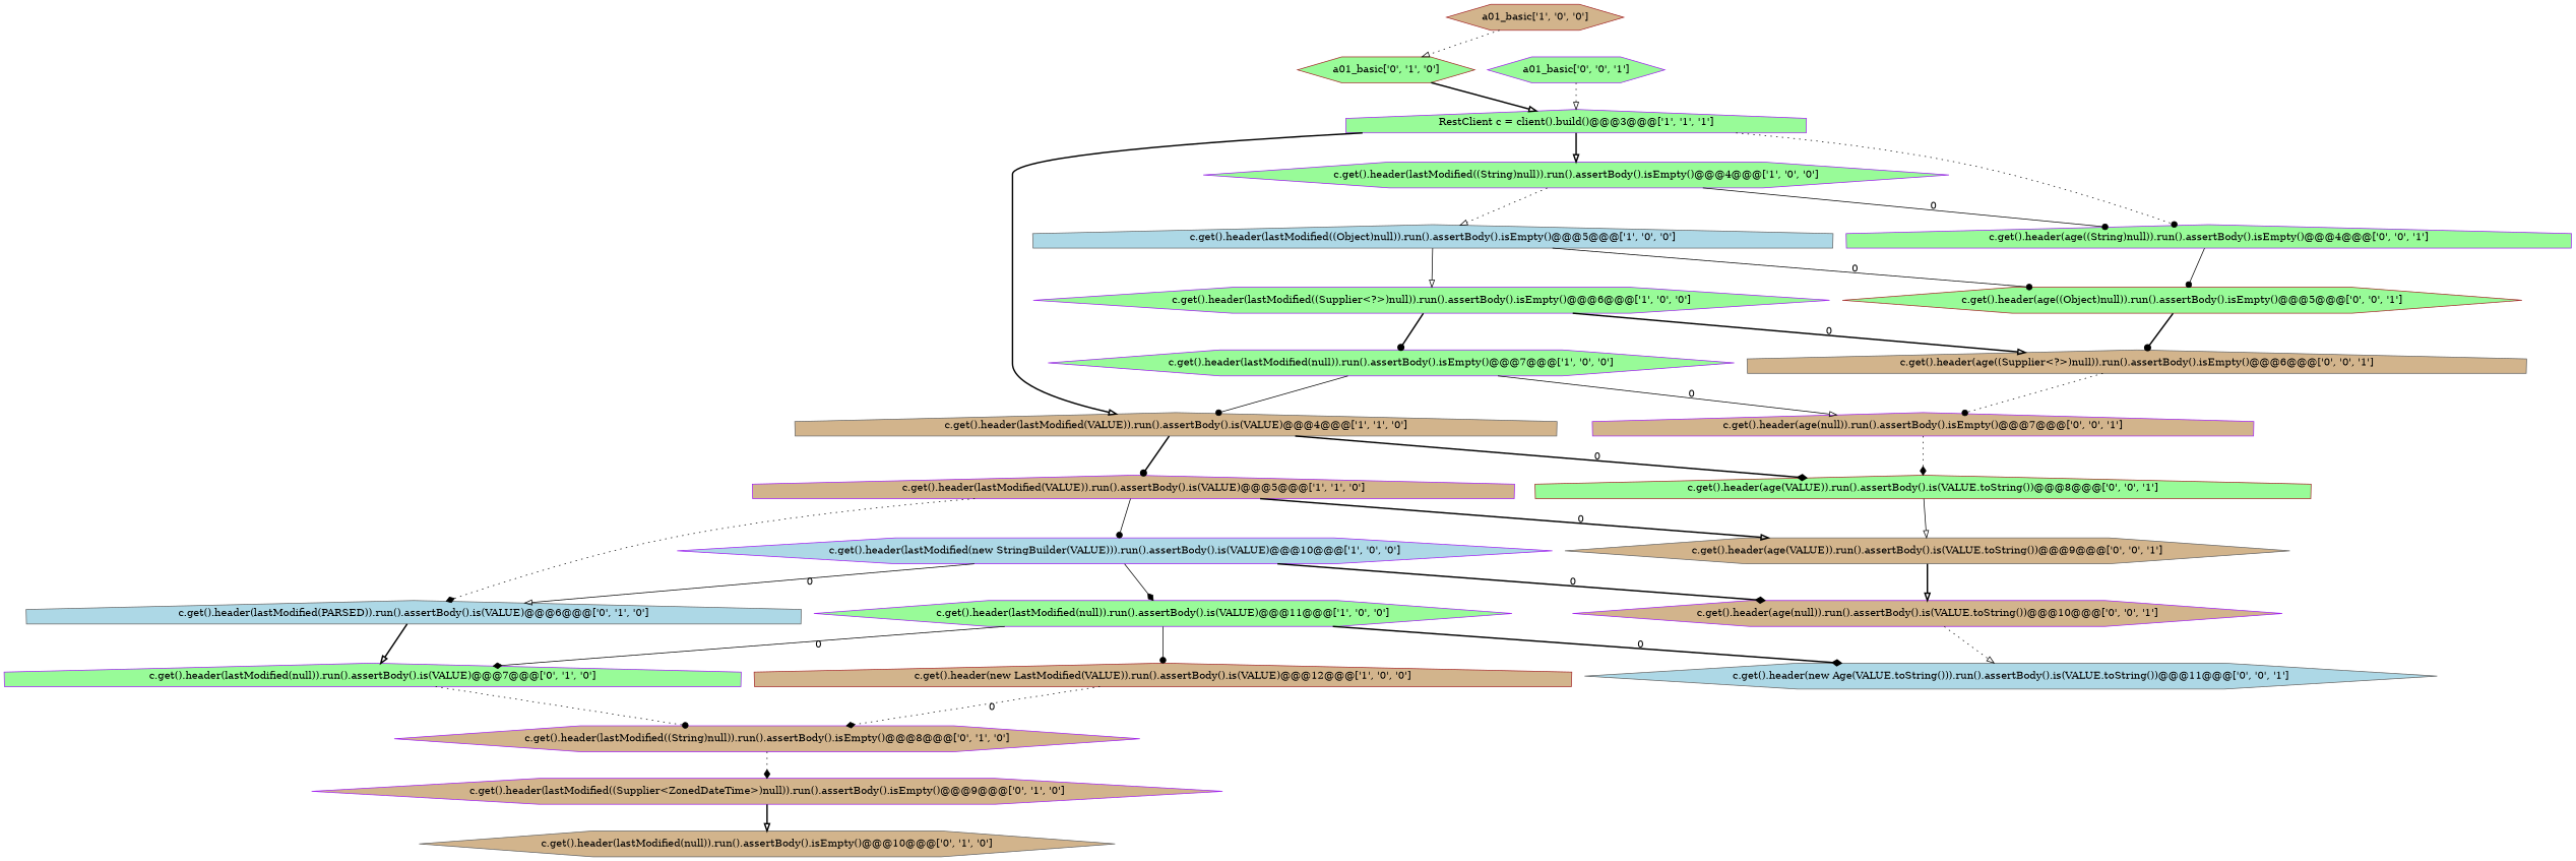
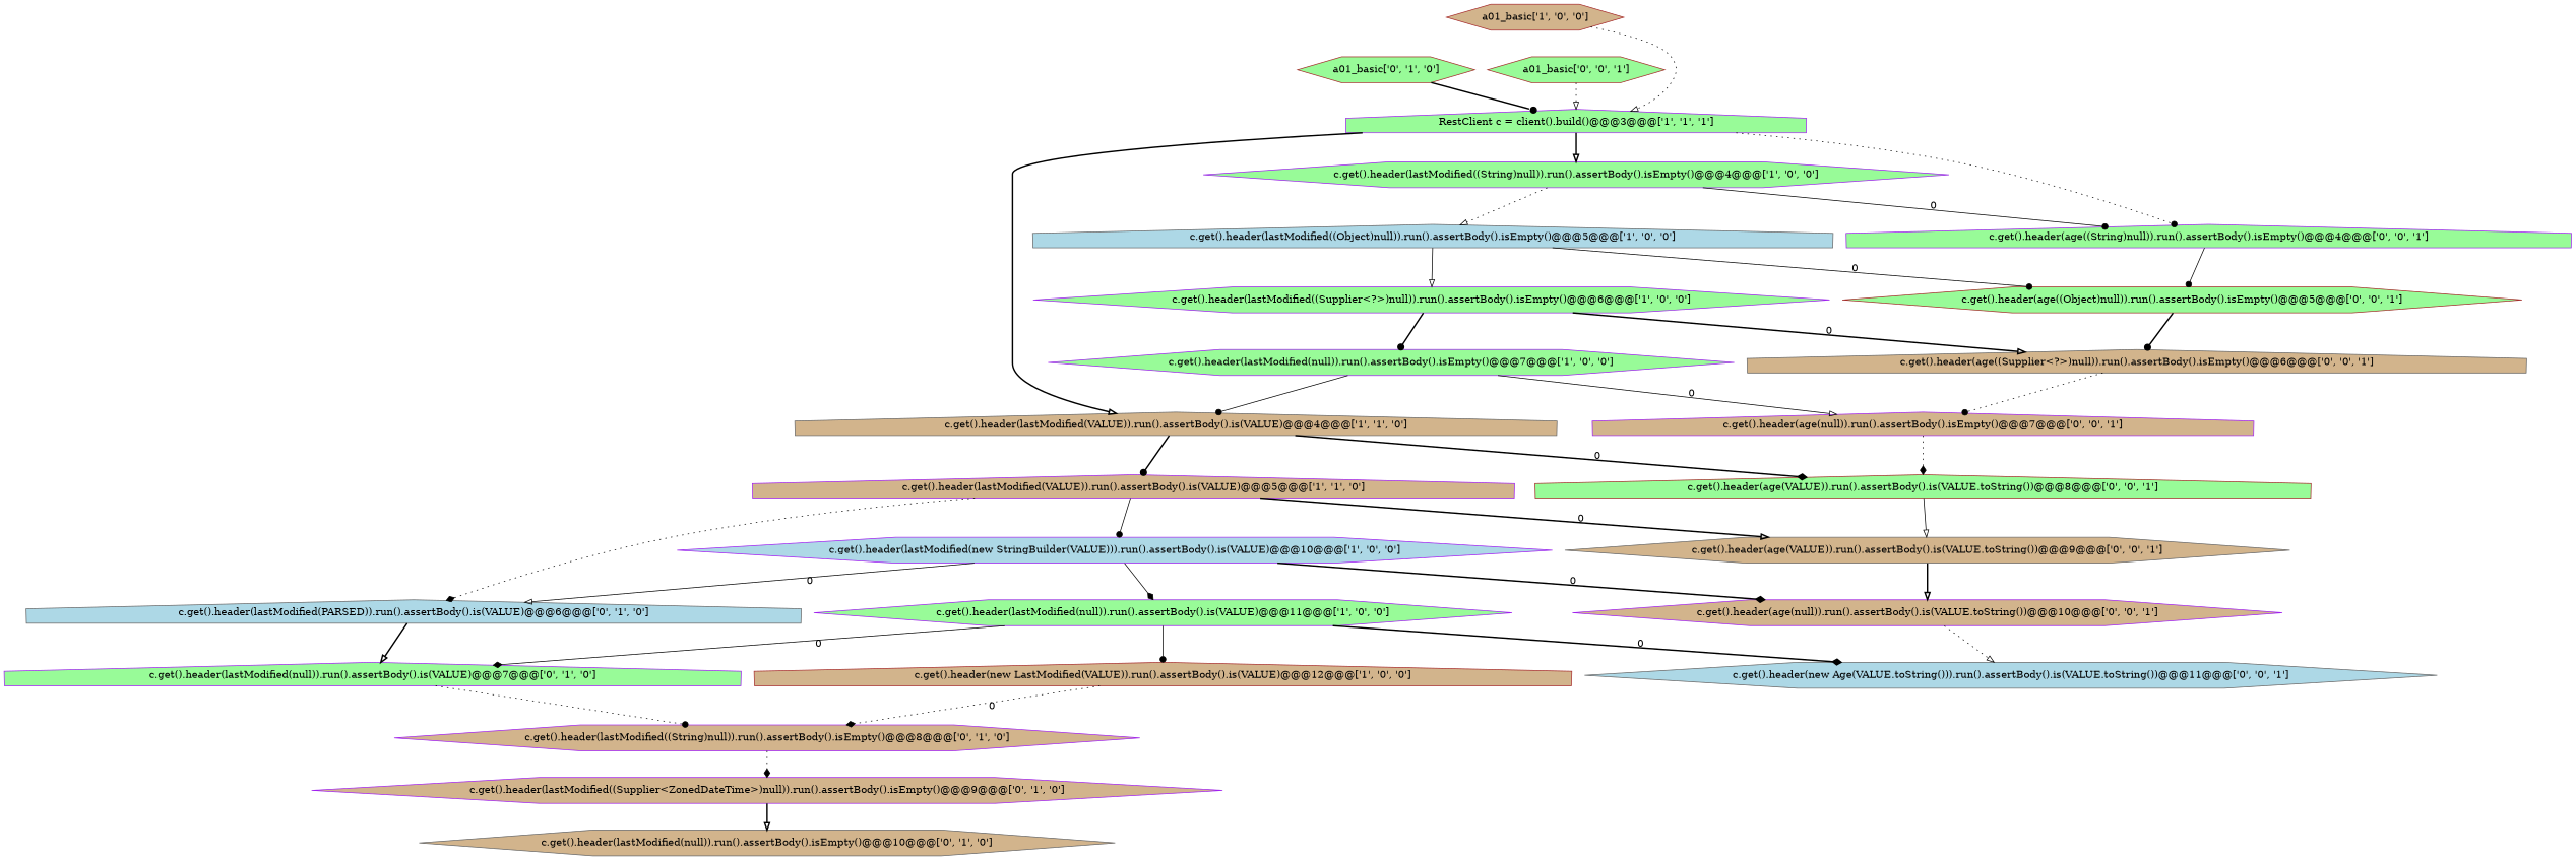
  digraph {
    node [color=purple fillcolor=tan shape=hexagon style=filled]
    edge [arrowhead=onormal style=bold]
    n1 [fillcolor=lightblue label="c.get().header(lastModified(new StringBuilder(VALUE))).run().assertBody().is(VALUE)@@@10@@@['1', '0', '0']"]
    n2 [label="c.get().header(age(null)).run().assertBody().is(VALUE.toString())@@@10@@@['0', '0', '1']"]
    n3 [color=gray40 fillcolor=lightblue label="c.get().header(lastModified(PARSED)).run().assertBody().is(VALUE)@@@6@@@['0', '1', '0']" shape=house]
    n4 [fillcolor=palegreen label="c.get().header(lastModified(null)).run().assertBody().is(VALUE)@@@11@@@['1', '0', '0']"]
    n5 [color=gray40 fillcolor=lightblue label="c.get().header(new Age(VALUE.toString())).run().assertBody().is(VALUE.toString())@@@11@@@['0', '0', '1']"]
    n6 [fillcolor=palegreen label="c.get().header(lastModified(null)).run().assertBody().is(VALUE)@@@7@@@['0', '1', '0']" shape=house]
    n7 [color=brown label="c.get().header(new LastModified(VALUE)).run().assertBody().is(VALUE)@@@12@@@['1', '0', '0']" shape=house]
    n8 [label="c.get().header(age(null)).run().assertBody().isEmpty()@@@7@@@['0', '0', '1']" shape=house]
    n9 [color=brown fillcolor=palegreen label="c.get().header(age(VALUE)).run().assertBody().is(VALUE.toString())@@@8@@@['0', '0', '1']" shape=house]
    n10 [color=gray40 label="c.get().header(age(VALUE)).run().assertBody().is(VALUE.toString())@@@9@@@['0', '0', '1']"]
    n11 [color=gray40 label="c.get().header(lastModified(null)).run().assertBody().isEmpty()@@@10@@@['0', '1', '0']"]
    n12 [color=brown fillcolor=palegreen label="a01_basic['0', '1', '0']"]
    n13 [fillcolor=palegreen label="RestClient c = client().build()@@@3@@@['1', '1', '1']" shape=house]
    n14 [fillcolor=palegreen label="c.get().header(age((String)null)).run().assertBody().isEmpty()@@@4@@@['0', '0', '1']" shape=house]
    n15 [fillcolor=palegreen label="c.get().header(lastModified((String)null)).run().assertBody().isEmpty()@@@4@@@['1', '0', '0']"]
    n16 [color=gray40 label="c.get().header(lastModified(VALUE)).run().assertBody().is(VALUE)@@@4@@@['1', '1', '0']" shape=house]
    n17 [color=gray40 label="c.get().header(age((Supplier<?>)null)).run().assertBody().isEmpty()@@@6@@@['0', '0', '1']" shape=house]
    n18 [label="c.get().header(lastModified((String)null)).run().assertBody().isEmpty()@@@8@@@['0', '1', '0']"]
    n19 [label="c.get().header(lastModified((Supplier<ZonedDateTime>)null)).run().assertBody().isEmpty()@@@9@@@['0', '1', '0']"]
    n20 [color=gray40 fillcolor=lightblue label="c.get().header(lastModified((Object)null)).run().assertBody().isEmpty()@@@5@@@['1', '0', '0']" shape=house]
    n21 [color=brown fillcolor=palegreen label="c.get().header(age((Object)null)).run().assertBody().isEmpty()@@@5@@@['0', '0', '1']"]
    n22 [fillcolor=palegreen label="c.get().header(lastModified((Supplier<?>)null)).run().assertBody().isEmpty()@@@6@@@['1', '0', '0']"]
    n23 [fillcolor=palegreen label="c.get().header(lastModified(null)).run().assertBody().isEmpty()@@@7@@@['1', '0', '0']"]
-   n24 [fillcolor=palegreen label="a01_basic['0', '0', '1']"]
+   n24 [color=brown fillcolor=palegreen label="a01_basic['0', '0', '1']"]
    n25 [color=brown label="a01_basic['1', '0', '0']"]
    n26 [label="c.get().header(lastModified(VALUE)).run().assertBody().is(VALUE)@@@5@@@['1', '1', '0']" shape=house]
    n1 -> n2 [arrowhead=diamond label=0]
    n1 -> n3 [label=0 style=solid]
    n1 -> n4 [arrowhead=diamond style=solid]
    n2 -> n5 [style=dotted]
    n3 -> n6
    n4 -> n5 [arrowhead=diamond label=0]
    n4 -> n6 [arrowhead=diamond label=0 style=solid]
    n4 -> n7 [arrowhead=dot style=solid]
    n6 -> n18 [arrowhead=dot style=dotted]
    n7 -> n18 [arrowhead=diamond label=0 style=dotted]
    n8 -> n9 [arrowhead=diamond style=dotted]
    n9 -> n10 [style=solid]
    n10 -> n2
-   n12 -> n13
+   n12 -> n13 [arrowhead=dot]
    n13 -> n14 [arrowhead=dot style=dotted]
    n13 -> n15
    n13 -> n16
    n14 -> n21 [arrowhead=dot style=solid]
    n15 -> n14 [arrowhead=dot label=0 style=solid]
    n15 -> n20 [style=dotted]
    n16 -> n9 [arrowhead=diamond label=0]
    n16 -> n26 [arrowhead=dot]
    n17 -> n8 [arrowhead=dot style=dotted]
    n18 -> n19 [arrowhead=diamond style=dotted]
    n19 -> n11
    n20 -> n21 [arrowhead=dot label=0 style=solid]
    n20 -> n22 [style=solid]
    n21 -> n17 [arrowhead=dot]
    n22 -> n17 [label=0]
    n22 -> n23 [arrowhead=dot]
    n23 -> n8 [label=0 style=solid]
    n23 -> n16 [arrowhead=dot style=solid]
    n24 -> n13 [style=dotted]
-   n25 -> n12 [style=dotted]
+   n25 -> n13 [style=dotted]
    n26 -> n1 [arrowhead=dot style=solid]
    n26 -> n3 [arrowhead=diamond style=dotted]
    n26 -> n10 [label=0]
  }
